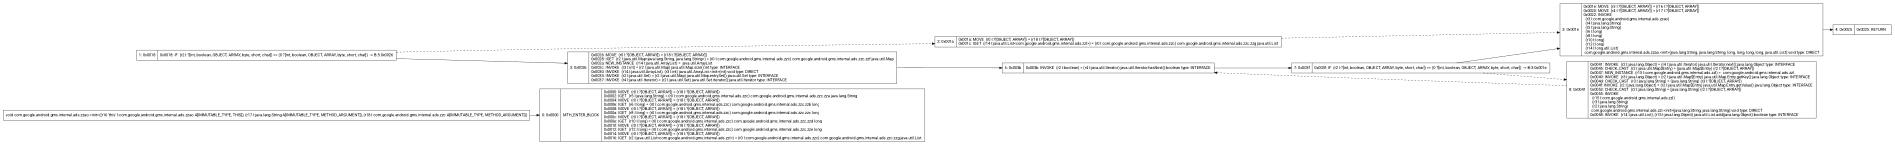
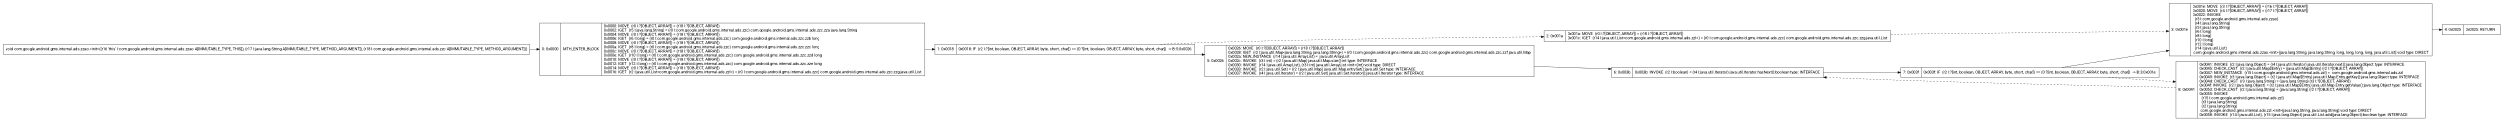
  digraph {
    fontname=Roboto
    rankdir=LR
    node [fontname=Roboto shape=record]
    edge [fontname=Roboto]
    n1 [label="{0\:\ 0x0000|MTH_ENTER_BLOCK\l|0x0000: MOVE  (r0 I:?[OBJECT, ARRAY]) = (r18 I:?[OBJECT, ARRAY]) \l0x0002: IGET  (r5 I:java.lang.String) = (r0 I:com.google.android.gms.internal.ads.zzc) com.google.android.gms.internal.ads.zzc.zza java.lang.String \l0x0004: MOVE  (r0 I:?[OBJECT, ARRAY]) = (r18 I:?[OBJECT, ARRAY]) \l0x0006: IGET  (r6 I:long) = (r0 I:com.google.android.gms.internal.ads.zzc) com.google.android.gms.internal.ads.zzc.zzb long \l0x0008: MOVE  (r0 I:?[OBJECT, ARRAY]) = (r18 I:?[OBJECT, ARRAY]) \l0x000a: IGET  (r8 I:long) = (r0 I:com.google.android.gms.internal.ads.zzc) com.google.android.gms.internal.ads.zzc.zzc long \l0x000c: MOVE  (r0 I:?[OBJECT, ARRAY]) = (r18 I:?[OBJECT, ARRAY]) \l0x000e: IGET  (r10 I:long) = (r0 I:com.google.android.gms.internal.ads.zzc) com.google.android.gms.internal.ads.zzc.zzd long \l0x0010: MOVE  (r0 I:?[OBJECT, ARRAY]) = (r18 I:?[OBJECT, ARRAY]) \l0x0012: IGET  (r12 I:long) = (r0 I:com.google.android.gms.internal.ads.zzc) com.google.android.gms.internal.ads.zzc.zze long \l0x0014: MOVE  (r0 I:?[OBJECT, ARRAY]) = (r18 I:?[OBJECT, ARRAY]) \l0x0016: IGET  (r2 I:java.util.List\<com.google.android.gms.internal.ads.zzl\>) = (r0 I:com.google.android.gms.internal.ads.zzc) com.google.android.gms.internal.ads.zzc.zzg java.util.List \l}"]
    n2 [label="{1\:\ 0x0018|0x0018: IF  (r2 I:?[int, boolean, OBJECT, ARRAY, byte, short, char]) == (0 ?[int, boolean, OBJECT, ARRAY, byte, short, char])  \-\> B:5:0x0026 \l}"]
    n3 [label="{2\:\ 0x001a|0x001a: MOVE  (r0 I:?[OBJECT, ARRAY]) = (r18 I:?[OBJECT, ARRAY]) \l0x001c: IGET  (r14 I:java.util.List\<com.google.android.gms.internal.ads.zzl\>) = (r0 I:com.google.android.gms.internal.ads.zzc) com.google.android.gms.internal.ads.zzc.zzg java.util.List \l}"]
    n4 [label="{5\:\ 0x0026|0x0026: MOVE  (r0 I:?[OBJECT, ARRAY]) = (r18 I:?[OBJECT, ARRAY]) \l0x0028: IGET  (r2 I:java.util.Map\<java.lang.String, java.lang.String\>) = (r0 I:com.google.android.gms.internal.ads.zzc) com.google.android.gms.internal.ads.zzc.zzf java.util.Map \l0x002a: NEW_INSTANCE  (r14 I:java.util.ArrayList) =  java.util.ArrayList \l0x002c: INVOKE  (r3 I:int) = (r2 I:java.util.Map) java.util.Map.size():int type: INTERFACE \l0x0030: INVOKE  (r14 I:java.util.ArrayList), (r3 I:int) java.util.ArrayList.\<init\>(int):void type: DIRECT \l0x0033: INVOKE  (r2 I:java.util.Set) = (r2 I:java.util.Map) java.util.Map.entrySet():java.util.Set type: INTERFACE \l0x0037: INVOKE  (r4 I:java.util.Iterator) = (r2 I:java.util.Set) java.util.Set.iterator():java.util.Iterator type: INTERFACE \l}"]
-   n5 [label="{3\:\ 0x001e|0x001e: MOVE  (r3 I:?[OBJECT, ARRAY]) = (r16 I:?[OBJECT, ARRAY]) \l0x0020: MOVE  (r4 I:?[OBJECT, ARRAY]) = (r17 I:?[OBJECT, ARRAY]) \l0x0022: INVOKE  \l  (r3 I:com.google.android.gms.internal.ads.zzao)\l  (r4 I:java.lang.String)\l  (r5 I:java.lang.String)\l  (r6 I:long)\l  (r8 I:long)\l  (r10 I:long)\l  (r12 I:long)\l  (r14 I:long.util.List)\l com.google.android.gms.internal.ads.zzao.\<init\>(java.lang.String, java.lang.String, long, long, long, long, java.util.List):void type: DIRECT \l}"]
+   n5 [label="{3\:\ 0x001e|0x001e: MOVE  (r3 I:?[OBJECT, ARRAY]) = (r16 I:?[OBJECT, ARRAY]) \l0x0020: MOVE  (r4 I:?[OBJECT, ARRAY]) = (r17 I:?[OBJECT, ARRAY]) \l0x0022: INVOKE  \l  (r3 I:com.google.android.gms.internal.ads.zzao)\l  (r4 I:java.lang.String)\l  (r5 I:java.lang.String)\l  (r6 I:long)\l  (r8 I:long)\l  (r10 I:long)\l  (r12 I:long)\l  (r14 I:java.util.List)\l com.google.android.gms.internal.ads.zzao.\<init\>(java.lang.String, java.lang.String, long, long, long, long, java.util.List):void type: DIRECT \l}"]
    n6 [label="{6\:\ 0x003b|0x003b: INVOKE  (r2 I:boolean) = (r4 I:java.util.Iterator) java.util.Iterator.hasNext():boolean type: INTERFACE \l}"]
    n7 [label="{4\:\ 0x0025|0x0025: RETURN   \l}"]
    n8 [label="{7\:\ 0x003f|0x003f: IF  (r2 I:?[int, boolean, OBJECT, ARRAY, byte, short, char]) == (0 ?[int, boolean, OBJECT, ARRAY, byte, short, char])  \-\> B:3:0x001e \l}"]
    n9 [label="{8\:\ 0x0041|0x0041: INVOKE  (r2 I:java.lang.Object) = (r4 I:java.util.Iterator) java.util.Iterator.next():java.lang.Object type: INTERFACE \l0x0045: CHECK_CAST  (r2 I:java.util.Map$Entry) = (java.util.Map$Entry) (r2 I:?[OBJECT, ARRAY]) \l0x0047: NEW_INSTANCE  (r15 I:com.google.android.gms.internal.ads.zzl) =  com.google.android.gms.internal.ads.zzl \l0x0049: INVOKE  (r3 I:java.lang.Object) = (r2 I:java.util.Map$Entry) java.util.Map.Entry.getKey():java.lang.Object type: INTERFACE \l0x004d: CHECK_CAST  (r3 I:java.lang.String) = (java.lang.String) (r3 I:?[OBJECT, ARRAY]) \l0x004f: INVOKE  (r2 I:java.lang.Object) = (r2 I:java.util.Map$Entry) java.util.Map.Entry.getValue():java.lang.Object type: INTERFACE \l0x0053: CHECK_CAST  (r2 I:java.lang.String) = (java.lang.String) (r2 I:?[OBJECT, ARRAY]) \l0x0055: INVOKE  \l  (r15 I:com.google.android.gms.internal.ads.zzl)\l  (r3 I:java.lang.String)\l  (r2 I:java.lang.String)\l com.google.android.gms.internal.ads.zzl.\<init\>(java.lang.String, java.lang.String):void type: DIRECT \l0x0058: INVOKE  (r14 I:java.util.List), (r15 I:java.lang.Object) java.util.List.add(java.lang.Object):boolean type: INTERFACE \l}"]
    n10 [label="{void com.google.android.gms.internal.ads.zzao.\<init\>((r16 'this' I:com.google.android.gms.internal.ads.zzao A[IMMUTABLE_TYPE, THIS]), (r17 I:java.lang.String A[IMMUTABLE_TYPE, METHOD_ARGUMENT]), (r18 I:com.google.android.gms.internal.ads.zzc A[IMMUTABLE_TYPE, METHOD_ARGUMENT])) }"]
+   n1 -> n2
    n2 -> n3 [style=dashed]
    n2 -> n4
    n3 -> n5 [style=dashed]
    n4 -> n6
    n5 -> n7
    n6 -> n8
    n8 -> n5
    n8 -> n9 [style=dashed]
    n9 -> n6 [style=dashed]
    n10 -> n1
  }
